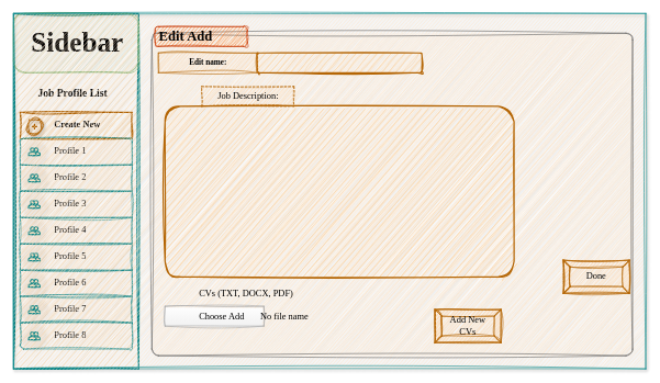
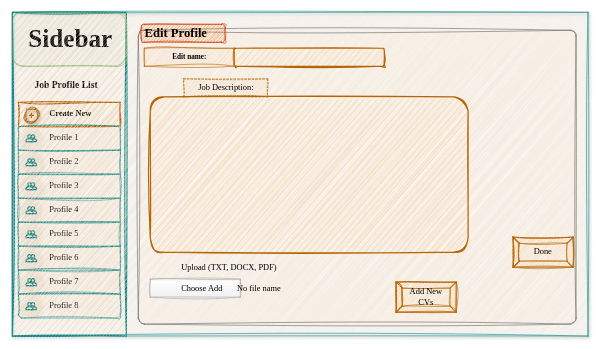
  <mxCell id="0" />
  <mxCell id="1" parent="0" />
  <mxCell id="2" value="" style="group;labelBackgroundColor=none;fontColor=#143642;sketch=1;curveFitting=1;jiggle=2;" parent="1" vertex="1" connectable="0"><mxGeometry x="20" y="20" width="250" height="540" as="geometry" /></mxCell>
  <mxCell id="3" value="" style="rounded=0;whiteSpace=wrap;html=1;shadow=0;dashed=0;strokeColor=#0F8B8D;strokeWidth=2;align=center;verticalAlign=top;fontFamily=Helvetica;fontSize=12;fontColor=#143642;fillColor=#FAE5C7;labelBackgroundColor=none;sketch=1;curveFitting=1;jiggle=2;" parent="2" vertex="1"><mxGeometry width="190" height="540" as="geometry" /></mxCell>
  <mxCell id="4" value="&lt;h1&gt;&lt;font&gt;Sidebar&lt;/font&gt;&lt;/h1&gt;" style="rounded=1;whiteSpace=wrap;html=1;shadow=0;dashed=0;strokeColor=#82b366;strokeWidth=1;align=center;verticalAlign=middle;fontFamily=Architects Daughter;fontSize=21;fillColor=#d5e8d4;labelBackgroundColor=none;sketch=1;curveFitting=1;jiggle=2;hachureGap=4;spacingLeft=4;spacingTop=-2;spacing=2;arcSize=20;fontSource=https%3A%2F%2Ffonts.googleapis.com%2Fcss%3Ffamily%3DArchitects%2BDaughter;fontStyle=1;autosize=1;" parent="2" vertex="1"><mxGeometry width="190" height="90" as="geometry" /></mxCell>
  <mxCell id="5" value="" style="swimlane;fontStyle=0;childLayout=stackLayout;horizontal=1;startSize=0;horizontalStack=0;resizeParent=1;resizeParentMax=0;resizeLast=0;collapsible=0;marginBottom=0;whiteSpace=wrap;html=1;strokeColor=none;fillColor=none;shadow=0;dashed=0;strokeWidth=2;align=center;verticalAlign=top;fontFamily=Helvetica;fontSize=12;fontColor=#143642;labelBackgroundColor=none;sketch=1;curveFitting=1;jiggle=2;movable=1;resizable=1;rotatable=1;deletable=1;editable=1;locked=0;connectable=1;" parent="2" vertex="1"><mxGeometry x="10" y="150" width="170" height="360" as="geometry" /></mxCell>
  <mxCell id="6" value="&lt;b&gt;Create New&lt;/b&gt;" style="text;strokeColor=#b46504;fillColor=#fad7ac;align=left;verticalAlign=middle;spacingLeft=50;spacingRight=10;overflow=hidden;points=[[0,0.5],[1,0.5]];portConstraint=eastwest;rotatable=0;whiteSpace=wrap;html=1;rSize=5;fontFamily=Architects Daughter;fontSize=14;labelBackgroundColor=none;sketch=1;curveFitting=1;jiggle=2;fontSource=https%3A%2F%2Ffonts.googleapis.com%2Fcss%3Ffamily%3DArchitects%2BDaughter;fontStyle=0;autosize=1;strokeWidth=2;" parent="5" vertex="1"><mxGeometry width="170" height="40" as="geometry" /></mxCell>
  <mxCell id="7" value="Profile 1" style="text;strokeColor=#0F8B8D;fillColor=#FAE5C7;align=left;verticalAlign=middle;spacingLeft=50;spacingRight=10;overflow=hidden;points=[[0,0.5],[1,0.5]];portConstraint=eastwest;rotatable=0;whiteSpace=wrap;html=1;shape=mxgraph.bootstrap.topButton;rSize=5;fontColor=default;fontFamily=Architects Daughter;fontSize=14;labelBackgroundColor=none;sketch=1;curveFitting=1;jiggle=2;fontSource=https%3A%2F%2Ffonts.googleapis.com%2Fcss%3Ffamily%3DArchitects%2BDaughter;fontStyle=0;autosize=1;" parent="5" vertex="1"><mxGeometry y="40" width="170" height="40" as="geometry" /></mxCell>
  <mxCell id="8" value="Profile 2" style="text;strokeColor=#0F8B8D;fillColor=#FAE5C7;align=left;verticalAlign=middle;spacingLeft=50;spacingRight=10;overflow=hidden;points=[[0,0.5],[1,0.5]];portConstraint=eastwest;rotatable=0;whiteSpace=wrap;html=1;rSize=5;fontColor=default;fontFamily=Architects Daughter;fontSize=14;labelBackgroundColor=none;sketch=1;curveFitting=1;jiggle=2;fontSource=https%3A%2F%2Ffonts.googleapis.com%2Fcss%3Ffamily%3DArchitects%2BDaughter;fontStyle=0;autosize=1;" parent="5" vertex="1"><mxGeometry y="80" width="170" height="40" as="geometry" /></mxCell>
  <mxCell id="9" value="Profile 3" style="text;strokeColor=#0F8B8D;fillColor=#FAE5C7;align=left;verticalAlign=middle;spacingLeft=50;spacingRight=10;overflow=hidden;points=[[0,0.5],[1,0.5]];portConstraint=eastwest;rotatable=0;whiteSpace=wrap;html=1;rSize=5;fontColor=default;fontFamily=Architects Daughter;fontSize=14;labelBackgroundColor=none;sketch=1;curveFitting=1;jiggle=2;fontSource=https%3A%2F%2Ffonts.googleapis.com%2Fcss%3Ffamily%3DArchitects%2BDaughter;fontStyle=0;autosize=1;" parent="5" vertex="1"><mxGeometry y="120" width="170" height="40" as="geometry" /></mxCell>
  <mxCell id="10" value="Profile 4" style="text;strokeColor=#0F8B8D;fillColor=#FAE5C7;align=left;verticalAlign=middle;spacingLeft=50;spacingRight=10;overflow=hidden;points=[[0,0.5],[1,0.5]];portConstraint=eastwest;rotatable=0;whiteSpace=wrap;html=1;rSize=5;fontColor=default;fontFamily=Architects Daughter;fontSize=14;labelBackgroundColor=none;sketch=1;curveFitting=1;jiggle=2;fontSource=https%3A%2F%2Ffonts.googleapis.com%2Fcss%3Ffamily%3DArchitects%2BDaughter;fontStyle=0;autosize=1;" parent="5" vertex="1"><mxGeometry y="160" width="170" height="40" as="geometry" /></mxCell>
  <mxCell id="11" value="Profile 5" style="text;strokeColor=#0F8B8D;fillColor=#FAE5C7;align=left;verticalAlign=middle;spacingLeft=50;spacingRight=10;overflow=hidden;points=[[0,0.5],[1,0.5]];portConstraint=eastwest;rotatable=0;whiteSpace=wrap;html=1;rSize=5;fontColor=default;fontFamily=Architects Daughter;fontSize=14;labelBackgroundColor=none;sketch=1;curveFitting=1;jiggle=2;fontSource=https%3A%2F%2Ffonts.googleapis.com%2Fcss%3Ffamily%3DArchitects%2BDaughter;fontStyle=0;autosize=1;" parent="5" vertex="1"><mxGeometry y="200" width="170" height="40" as="geometry" /></mxCell>
  <mxCell id="12" value="Profile 6" style="text;strokeColor=#0F8B8D;fillColor=#FAE5C7;align=left;verticalAlign=middle;spacingLeft=50;spacingRight=10;overflow=hidden;points=[[0,0.5],[1,0.5]];portConstraint=eastwest;rotatable=0;whiteSpace=wrap;html=1;rSize=5;fontColor=default;fontFamily=Architects Daughter;fontSize=14;labelBackgroundColor=none;sketch=1;curveFitting=1;jiggle=2;fontSource=https%3A%2F%2Ffonts.googleapis.com%2Fcss%3Ffamily%3DArchitects%2BDaughter;fontStyle=0;autosize=1;" parent="5" vertex="1"><mxGeometry y="240" width="170" height="40" as="geometry" /></mxCell>
  <mxCell id="13" value="Profile 7" style="text;strokeColor=#0F8B8D;fillColor=#FAE5C7;align=left;verticalAlign=middle;spacingLeft=50;spacingRight=10;overflow=hidden;points=[[0,0.5],[1,0.5]];portConstraint=eastwest;rotatable=0;whiteSpace=wrap;html=1;rSize=5;fontColor=default;fontFamily=Architects Daughter;fontSize=14;labelBackgroundColor=none;sketch=1;curveFitting=1;jiggle=2;fontSource=https%3A%2F%2Ffonts.googleapis.com%2Fcss%3Ffamily%3DArchitects%2BDaughter;fontStyle=0;autosize=1;" parent="5" vertex="1"><mxGeometry y="280" width="170" height="40" as="geometry" /></mxCell>
  <mxCell id="14" value="Profile 8" style="text;strokeColor=#0F8B8D;fillColor=#FAE5C7;align=left;verticalAlign=middle;spacingLeft=50;spacingRight=10;overflow=hidden;points=[[0,0.5],[1,0.5]];portConstraint=eastwest;rotatable=0;whiteSpace=wrap;html=1;shape=mxgraph.bootstrap.bottomButton;rSize=5;fontColor=default;fontFamily=Architects Daughter;fontSize=14;labelBackgroundColor=none;sketch=1;curveFitting=1;jiggle=2;fontSource=https%3A%2F%2Ffonts.googleapis.com%2Fcss%3Ffamily%3DArchitects%2BDaughter;fontStyle=0;autosize=1;" parent="5" vertex="1"><mxGeometry y="320" width="170" height="40" as="geometry" /></mxCell>
  <mxCell id="15" value="" style="shape=ellipse;dashed=0;strokeColor=none;shadow=1;fontSize=13;align=center;verticalAlign=top;labelPosition=center;verticalLabelPosition=bottom;html=1;aspect=fixed;sketch=1;hachureGap=4;jiggle=2;curveFitting=1;fontFamily=Architects Daughter;fontSource=https%3A%2F%2Ffonts.googleapis.com%2Fcss%3Ffamily%3DArchitects%2BDaughter;labelBackgroundColor=none;fillColor=#FAE5C7;fontColor=#143642;" parent="2" vertex="1"><mxGeometry x="10" y="190" width="40" height="40" as="geometry" /></mxCell>
  <mxCell id="16" value="" style="dashed=0;html=1;shape=mxgraph.gmdl.users;strokeColor=#0F8B8D;fillColor=#FAE5C7;strokeWidth=2;shadow=0;sketch=0;html=1;labelPosition=center;verticalLabelPosition=bottom;align=center;verticalAlign=top;hachureGap=4;jiggle=2;curveFitting=1;fontFamily=Architects Daughter;fontSource=https%3A%2F%2Ffonts.googleapis.com%2Fcss%3Ffamily%3DArchitects%2BDaughter;labelBackgroundColor=none;fontColor=#143642;" parent="15" vertex="1"><mxGeometry x="12.857" y="14.286" width="17.143" height="11.429" as="geometry" /></mxCell>
  <mxCell id="17" value="" style="shape=ellipse;dashed=0;strokeColor=none;shadow=1;fontSize=13;align=center;verticalAlign=top;labelPosition=center;verticalLabelPosition=bottom;html=1;aspect=fixed;sketch=1;hachureGap=4;jiggle=2;curveFitting=1;fontFamily=Architects Daughter;fontSource=https%3A%2F%2Ffonts.googleapis.com%2Fcss%3Ffamily%3DArchitects%2BDaughter;labelBackgroundColor=none;fillColor=#FAE5C7;fontColor=#143642;" parent="2" vertex="1"><mxGeometry x="10" y="230" width="40" height="40" as="geometry" /></mxCell>
  <mxCell id="18" value="" style="dashed=0;html=1;shape=mxgraph.gmdl.users;strokeColor=#0F8B8D;fillColor=#FAE5C7;strokeWidth=2;shadow=0;sketch=0;html=1;labelPosition=center;verticalLabelPosition=bottom;align=center;verticalAlign=top;hachureGap=4;jiggle=2;curveFitting=1;fontFamily=Architects Daughter;fontSource=https%3A%2F%2Ffonts.googleapis.com%2Fcss%3Ffamily%3DArchitects%2BDaughter;labelBackgroundColor=none;fontColor=#143642;" parent="17" vertex="1"><mxGeometry x="12.857" y="14.286" width="17.143" height="11.429" as="geometry" /></mxCell>
  <mxCell id="19" value="" style="shape=ellipse;dashed=0;strokeColor=none;shadow=1;fontSize=13;align=center;verticalAlign=top;labelPosition=center;verticalLabelPosition=bottom;html=1;aspect=fixed;sketch=1;hachureGap=4;jiggle=2;curveFitting=1;fontFamily=Architects Daughter;fontSource=https%3A%2F%2Ffonts.googleapis.com%2Fcss%3Ffamily%3DArchitects%2BDaughter;labelBackgroundColor=none;fillColor=#FAE5C7;fontColor=#143642;" parent="2" vertex="1"><mxGeometry x="10" y="270" width="40" height="40" as="geometry" /></mxCell>
  <mxCell id="20" value="" style="dashed=0;html=1;shape=mxgraph.gmdl.users;strokeColor=#0F8B8D;fillColor=#FAE5C7;strokeWidth=2;shadow=0;sketch=0;html=1;labelPosition=center;verticalLabelPosition=bottom;align=center;verticalAlign=top;hachureGap=4;jiggle=2;curveFitting=1;fontFamily=Architects Daughter;fontSource=https%3A%2F%2Ffonts.googleapis.com%2Fcss%3Ffamily%3DArchitects%2BDaughter;labelBackgroundColor=none;fontColor=#143642;" parent="19" vertex="1"><mxGeometry x="12.857" y="14.286" width="17.143" height="11.429" as="geometry" /></mxCell>
  <mxCell id="21" value="" style="shape=ellipse;dashed=0;strokeColor=none;shadow=1;fontSize=13;align=center;verticalAlign=top;labelPosition=center;verticalLabelPosition=bottom;html=1;aspect=fixed;sketch=1;hachureGap=4;jiggle=2;curveFitting=1;fontFamily=Architects Daughter;fontSource=https%3A%2F%2Ffonts.googleapis.com%2Fcss%3Ffamily%3DArchitects%2BDaughter;labelBackgroundColor=none;fillColor=#FAE5C7;fontColor=#143642;" parent="2" vertex="1"><mxGeometry x="10" y="310" width="40" height="40" as="geometry" /></mxCell>
  <mxCell id="22" value="" style="dashed=0;html=1;shape=mxgraph.gmdl.users;strokeColor=#0F8B8D;fillColor=#FAE5C7;strokeWidth=2;shadow=0;sketch=0;html=1;labelPosition=center;verticalLabelPosition=bottom;align=center;verticalAlign=top;hachureGap=4;jiggle=2;curveFitting=1;fontFamily=Architects Daughter;fontSource=https%3A%2F%2Ffonts.googleapis.com%2Fcss%3Ffamily%3DArchitects%2BDaughter;labelBackgroundColor=none;fontColor=#143642;" parent="21" vertex="1"><mxGeometry x="12.857" y="14.286" width="17.143" height="11.429" as="geometry" /></mxCell>
  <mxCell id="23" value="" style="shape=ellipse;dashed=0;strokeColor=none;shadow=1;fontSize=13;align=center;verticalAlign=top;labelPosition=center;verticalLabelPosition=bottom;html=1;aspect=fixed;sketch=1;hachureGap=4;jiggle=2;curveFitting=1;fontFamily=Architects Daughter;fontSource=https%3A%2F%2Ffonts.googleapis.com%2Fcss%3Ffamily%3DArchitects%2BDaughter;labelBackgroundColor=none;fillColor=#FAE5C7;fontColor=#143642;" parent="2" vertex="1"><mxGeometry x="10" y="350" width="40" height="40" as="geometry" /></mxCell>
  <mxCell id="24" value="" style="dashed=0;html=1;shape=mxgraph.gmdl.users;strokeColor=#0F8B8D;fillColor=#FAE5C7;strokeWidth=2;shadow=0;sketch=0;html=1;labelPosition=center;verticalLabelPosition=bottom;align=center;verticalAlign=top;hachureGap=4;jiggle=2;curveFitting=1;fontFamily=Architects Daughter;fontSource=https%3A%2F%2Ffonts.googleapis.com%2Fcss%3Ffamily%3DArchitects%2BDaughter;labelBackgroundColor=none;fontColor=#143642;" parent="23" vertex="1"><mxGeometry x="12.857" y="14.286" width="17.143" height="11.429" as="geometry" /></mxCell>
  <mxCell id="25" value="" style="shape=ellipse;dashed=0;strokeColor=none;shadow=1;fontSize=13;align=center;verticalAlign=top;labelPosition=center;verticalLabelPosition=bottom;html=1;aspect=fixed;sketch=1;hachureGap=4;jiggle=2;curveFitting=1;fontFamily=Architects Daughter;fontSource=https%3A%2F%2Ffonts.googleapis.com%2Fcss%3Ffamily%3DArchitects%2BDaughter;labelBackgroundColor=none;fillColor=#FAE5C7;fontColor=#143642;" parent="2" vertex="1"><mxGeometry x="10" y="390" width="40" height="40" as="geometry" /></mxCell>
  <mxCell id="26" value="" style="dashed=0;html=1;shape=mxgraph.gmdl.users;strokeColor=#0F8B8D;fillColor=#FAE5C7;strokeWidth=2;shadow=0;sketch=0;html=1;labelPosition=center;verticalLabelPosition=bottom;align=center;verticalAlign=top;hachureGap=4;jiggle=2;curveFitting=1;fontFamily=Architects Daughter;fontSource=https%3A%2F%2Ffonts.googleapis.com%2Fcss%3Ffamily%3DArchitects%2BDaughter;labelBackgroundColor=none;fontColor=#143642;" parent="25" vertex="1"><mxGeometry x="12.857" y="14.286" width="17.143" height="11.429" as="geometry" /></mxCell>
  <mxCell id="27" value="" style="shape=ellipse;dashed=0;strokeColor=none;shadow=1;fontSize=13;align=center;verticalAlign=top;labelPosition=center;verticalLabelPosition=bottom;html=1;aspect=fixed;sketch=1;hachureGap=4;jiggle=2;curveFitting=1;fontFamily=Architects Daughter;fontSource=https%3A%2F%2Ffonts.googleapis.com%2Fcss%3Ffamily%3DArchitects%2BDaughter;labelBackgroundColor=none;fillColor=#FAE5C7;fontColor=#143642;" parent="2" vertex="1"><mxGeometry x="10" y="430" width="40" height="40" as="geometry" /></mxCell>
  <mxCell id="28" value="" style="dashed=0;html=1;shape=mxgraph.gmdl.users;strokeColor=#0F8B8D;fillColor=#FAE5C7;strokeWidth=2;shadow=0;sketch=0;html=1;labelPosition=center;verticalLabelPosition=bottom;align=center;verticalAlign=top;hachureGap=4;jiggle=2;curveFitting=1;fontFamily=Architects Daughter;fontSource=https%3A%2F%2Ffonts.googleapis.com%2Fcss%3Ffamily%3DArchitects%2BDaughter;labelBackgroundColor=none;fontColor=#143642;" parent="27" vertex="1"><mxGeometry x="12.857" y="14.286" width="17.143" height="11.429" as="geometry" /></mxCell>
  <mxCell id="29" value="" style="shape=ellipse;dashed=0;strokeColor=none;shadow=1;fontSize=13;align=center;verticalAlign=top;labelPosition=center;verticalLabelPosition=bottom;html=1;aspect=fixed;sketch=1;hachureGap=4;jiggle=2;curveFitting=1;fontFamily=Architects Daughter;fontSource=https%3A%2F%2Ffonts.googleapis.com%2Fcss%3Ffamily%3DArchitects%2BDaughter;labelBackgroundColor=none;fillColor=#FAE5C7;fontColor=#143642;" parent="2" vertex="1"><mxGeometry x="10" y="470" width="40" height="40" as="geometry" /></mxCell>
  <mxCell id="30" value="" style="dashed=0;html=1;shape=mxgraph.gmdl.users;strokeColor=#0F8B8D;fillColor=#FAE5C7;strokeWidth=2;shadow=0;sketch=0;html=1;labelPosition=center;verticalLabelPosition=bottom;align=center;verticalAlign=top;hachureGap=4;jiggle=2;curveFitting=1;fontFamily=Architects Daughter;fontSource=https%3A%2F%2Ffonts.googleapis.com%2Fcss%3Ffamily%3DArchitects%2BDaughter;labelBackgroundColor=none;fontColor=#143642;" parent="29" vertex="1"><mxGeometry x="12.857" y="14.286" width="17.143" height="11.429" as="geometry" /></mxCell>
  <mxCell id="31" value="Job Profile List" style="html=1;shadow=0;dashed=0;shape=mxgraph.bootstrap.rrect;rSize=5;strokeColor=none;strokeWidth=1;fillColor=#F8F9FA;fontColor=#000000;whiteSpace=wrap;align=center;verticalAlign=middle;spacingLeft=0;fontStyle=1;fontSize=16;spacing=5;sketch=1;jiggle=2;curveFitting=1;spacingRight=10;fontFamily=Architects Daughter;fontSource=https%3A%2F%2Ffonts.googleapis.com%2Fcss%3Ffamily%3DArchitects%2BDaughter;labelBackgroundColor=none;autosize=1;" parent="2" vertex="1"><mxGeometry x="20" y="100" width="150" height="40" as="geometry" /></mxCell>
  <mxCell id="32" value="" style="shape=ellipse;shadow=1;aspect=fixed;html=1;labelPosition=center;verticalLabelPosition=bottom;align=center;verticalAlign=top;dashed=0;strokeWidth=2;fontFamily=Helvetica;fontSize=12;fontStyle=0;fillColor=#fad7ac;fillStyle=auto;labelBackgroundColor=none;strokeColor=#b46504;sketch=1;curveFitting=1;jiggle=2;" parent="1" vertex="1"><mxGeometry x="40" y="180" width="24" height="24" as="geometry" /></mxCell>
  <mxCell id="33" value="" style="dashed=0;html=1;shape=mxgraph.gmdl.plus;strokeColor=#b46504;strokeWidth=2;shadow=0;align=left;verticalAlign=top;fontFamily=Helvetica;fontSize=12;fontStyle=0;fillColor=#fad7ac;labelBackgroundColor=none;sketch=1;curveFitting=1;jiggle=2;" parent="32" vertex="1"><mxGeometry x="8.571" y="8.571" width="6.857" height="6.857" as="geometry" /></mxCell>
  <mxCell id="34" value="" style="group" vertex="1" connectable="0" parent="1"><mxGeometry x="20" y="20" width="960" height="540" as="geometry" /></mxCell>
  <mxCell id="35" value="" style="rounded=0;whiteSpace=wrap;html=1;movable=1;resizable=1;rotatable=1;deletable=1;editable=1;locked=0;connectable=1;strokeWidth=1;perimeterSpacing=0;shadow=1;glass=0;fillColor=#FAE5C7;strokeColor=#0F8B8D;fontColor=#143642;fillStyle=auto;labelBackgroundColor=none;sketch=1;curveFitting=1;jiggle=2;" parent="34" vertex="1"><mxGeometry width="960" height="540" as="geometry" /></mxCell>
  <mxCell id="36" value="" style="shape=mxgraph.mockup.containers.marginRect;rectMarginTop=10;strokeColor=#666666;strokeWidth=1;dashed=0;rounded=1;arcSize=5;recursiveResize=0;html=1;whiteSpace=wrap;sketch=1;hachureGap=4;jiggle=2;curveFitting=1;fontFamily=Architects Daughter;fontSource=https%3A%2F%2Ffonts.googleapis.com%2Fcss%3Ffamily%3DArchitects%2BDaughter;fontColor=#143642;fillColor=#FAE5C7;align=left;" parent="34" vertex="1"><mxGeometry x="210" y="20" width="730" height="500" as="geometry" /></mxCell>
- <mxCell id="37" value="Edit Add" style="shape=rect;strokeWidth=1;dashed=0;rounded=1;arcSize=20;fontSize=21;spacing=2;spacingTop=-2;align=left;autosize=1;spacingLeft=4;resizeWidth=0;resizeHeight=0;perimeter=none;html=1;whiteSpace=wrap;sketch=1;hachureGap=4;jiggle=2;curveFitting=1;fontFamily=Architects Daughter;fontSource=https%3A%2F%2Ffonts.googleapis.com%2Fcss%3Ffamily%3DArchitects%2BDaughter;fillColor=#fa6800;fontColor=#000000;strokeColor=#C73500;fontStyle=1" parent="36" vertex="1"><mxGeometry x="5" width="140" height="30" as="geometry" /></mxCell>
+ <mxCell id="37" value="Edit Profile" style="shape=rect;strokeWidth=1;dashed=0;rounded=1;arcSize=20;fontSize=21;spacing=2;spacingTop=-2;align=left;autosize=1;spacingLeft=4;resizeWidth=0;resizeHeight=0;perimeter=none;html=1;whiteSpace=wrap;sketch=1;hachureGap=4;jiggle=2;curveFitting=1;fontFamily=Architects Daughter;fontSource=https%3A%2F%2Ffonts.googleapis.com%2Fcss%3Ffamily%3DArchitects%2BDaughter;fillColor=#fa6800;fontColor=#000000;strokeColor=#C73500;fontStyle=1" parent="36" vertex="1"><mxGeometry x="5" width="140" height="30" as="geometry" /></mxCell>
  <mxCell id="38" value="&lt;font style=&quot;font-size: 14px;&quot;&gt;Add New CVs&lt;/font&gt;" style="labelPosition=center;verticalLabelPosition=middle;align=center;html=1;shape=mxgraph.basic.button;dx=10;whiteSpace=wrap;sketch=1;jiggle=2;curveFitting=1;strokeColor=#b46504;verticalAlign=middle;spacingLeft=10;spacingRight=10;fontFamily=Architects Daughter;fontSource=https%3A%2F%2Ffonts.googleapis.com%2Fcss%3Ffamily%3DArchitects%2BDaughter;fontSize=11;fontColor=default;fontStyle=0;labelBackgroundColor=none;autosize=1;fillColor=#fad7ac;gradientColor=none;" parent="36" vertex="1"><mxGeometry x="430" y="430" width="100" height="50" as="geometry" /></mxCell>
  <mxCell id="39" value="" style="group" parent="36" vertex="1" connectable="0"><mxGeometry x="20" y="90" width="530" height="290" as="geometry" /></mxCell>
  <mxCell id="40" value="&lt;font style=&quot;font-weight: normal; font-size: 14px;&quot;&gt;Job Description:&lt;/font&gt;" style="fillColor=#fad7ac;strokeColor=#b46504;html=1;fontSize=11;fontStyle=0;align=center;fontColor=default;fontStyle=1;fontSize=11;sketch=1;jiggle=2;curveFitting=1;verticalAlign=middle;spacingLeft=10;spacingRight=10;fontFamily=Architects Daughter;fontSource=https%3A%2F%2Ffonts.googleapis.com%2Fcss%3Ffamily%3DArchitects%2BDaughter;labelBackgroundColor=none;autosize=1;gradientColor=none;dashed=1;" parent="39" vertex="1"><mxGeometry x="55.75" y="1" width="140" height="30" as="geometry" /></mxCell>
  <mxCell id="41" value="&lt;div&gt;&lt;br&gt;&lt;/div&gt;" style="rounded=1;arcSize=9;fillColor=#fad7ac;align=left;spacingLeft=50;strokeColor=#b46504;html=1;strokeWidth=2;fontColor=default;fontSize=11;sketch=1;jiggle=2;curveFitting=1;verticalAlign=middle;spacingRight=10;fontFamily=Architects Daughter;fontSource=https%3A%2F%2Ffonts.googleapis.com%2Fcss%3Ffamily%3DArchitects%2BDaughter;fontStyle=1;labelBackgroundColor=none;autosize=1;" parent="39" vertex="1"><mxGeometry y="31.071" width="530" height="258.929" as="geometry" /></mxCell>
  <mxCell id="42" value="" style="group" parent="36" vertex="1" connectable="0"><mxGeometry x="20" y="390" width="270" height="70" as="geometry" /></mxCell>
- <mxCell id="43" value="CVs (TXT, DOCX, PDF)" style="fillColor=none;strokeColor=none;align=left;fontSize=14;sketch=1;jiggle=2;curveFitting=1;verticalAlign=middle;spacingLeft=50;spacingRight=10;fontFamily=Architects Daughter;fontSource=https%3A%2F%2Ffonts.googleapis.com%2Fcss%3Ffamily%3DArchitects%2BDaughter;fontColor=default;fontStyle=0;labelBackgroundColor=none;autosize=1;" parent="42" vertex="1"><mxGeometry width="240" height="30" as="geometry" /></mxCell>
+ <mxCell id="43" value="Upload (TXT, DOCX, PDF)" style="fillColor=none;strokeColor=none;align=left;fontSize=14;sketch=1;jiggle=2;curveFitting=1;verticalAlign=middle;spacingLeft=50;spacingRight=10;fontFamily=Architects Daughter;fontSource=https%3A%2F%2Ffonts.googleapis.com%2Fcss%3Ffamily%3DArchitects%2BDaughter;fontColor=default;fontStyle=0;labelBackgroundColor=none;autosize=1;" parent="42" vertex="1"><mxGeometry width="240" height="30" as="geometry" /></mxCell>
  <mxCell id="44" value="Choose Add" style="fillColor=#FEFEFE;strokeColor=#AAAAAA;fontSize=14;gradientColor=#F0F0F0;sketch=1;jiggle=2;curveFitting=1;align=left;verticalAlign=middle;spacingLeft=50;spacingRight=10;fontFamily=Architects Daughter;fontSource=https%3A%2F%2Ffonts.googleapis.com%2Fcss%3Ffamily%3DArchitects%2BDaughter;fontColor=default;fontStyle=0;labelBackgroundColor=none;autosize=1;" parent="42" vertex="1"><mxGeometry y="35" width="150" height="30" as="geometry" /></mxCell>
  <mxCell id="45" value="No file name" style="fillColor=none;strokeColor=none;align=left;fontSize=14;spacing=5;sketch=1;jiggle=2;curveFitting=1;verticalAlign=middle;spacingLeft=50;spacingRight=10;fontFamily=Architects Daughter;fontSource=https%3A%2F%2Ffonts.googleapis.com%2Fcss%3Ffamily%3DArchitects%2BDaughter;fontColor=default;fontStyle=0;labelBackgroundColor=none;autosize=1;" parent="42" vertex="1"><mxGeometry x="90" y="30" width="180" height="40" as="geometry" /></mxCell>
  <mxCell id="46" value="" style="group" parent="36" vertex="1" connectable="0"><mxGeometry x="10" y="40" width="400" height="30" as="geometry" /></mxCell>
  <mxCell id="47" value="&lt;div&gt;&lt;br&gt;&lt;/div&gt;" style="rounded=1;arcSize=9;align=center;spacingLeft=10;strokeColor=#b46504;html=1;strokeWidth=2;fontSize=11;sketch=1;jiggle=2;curveFitting=1;verticalAlign=middle;spacingRight=10;fontFamily=Architects Daughter;fontSource=https%3A%2F%2Ffonts.googleapis.com%2Fcss%3Ffamily%3DArchitects%2BDaughter;fontStyle=0;labelBackgroundColor=none;autosize=1;fillColor=#fad7ac;fontColor=default;gradientColor=none;" parent="46" vertex="1"><mxGeometry x="150" width="250" height="30" as="geometry" /></mxCell>
  <mxCell id="48" value="&lt;font style=&quot;font-size: 12px;&quot;&gt;Edit n&lt;span style=&quot;background-color: transparent; color: light-dark(rgb(0, 0, 0), rgb(255, 255, 255));&quot;&gt;ame:&lt;/span&gt;&lt;/font&gt;" style="fillColor=#fad7ac;strokeColor=#b46504;html=1;fontSize=11;fontStyle=0;align=center;fontStyle=1;fontSize=11;sketch=1;jiggle=2;curveFitting=1;verticalAlign=middle;spacingLeft=10;spacingRight=10;fontFamily=Architects Daughter;fontSource=https%3A%2F%2Ffonts.googleapis.com%2Fcss%3Ffamily%3DArchitects%2BDaughter;labelBackgroundColor=none;autosize=1;fontColor=default;gradientColor=none;" parent="46" vertex="1"><mxGeometry width="150" height="30" as="geometry" /></mxCell>
  <mxCell id="49" value="&lt;font style=&quot;font-size: 14px;&quot;&gt;Done&lt;/font&gt;" style="labelPosition=center;verticalLabelPosition=middle;align=center;html=1;shape=mxgraph.basic.button;dx=10;whiteSpace=wrap;sketch=1;jiggle=2;curveFitting=1;strokeColor=#b46504;verticalAlign=middle;spacingLeft=10;spacingRight=10;fontFamily=Architects Daughter;fontSource=https%3A%2F%2Ffonts.googleapis.com%2Fcss%3Ffamily%3DArchitects%2BDaughter;fontSize=11;fontColor=default;fontStyle=0;labelBackgroundColor=none;autosize=1;fillColor=#fad7ac;gradientColor=none;" parent="36" vertex="1"><mxGeometry x="625" y="355" width="100" height="50" as="geometry" /></mxCell>
